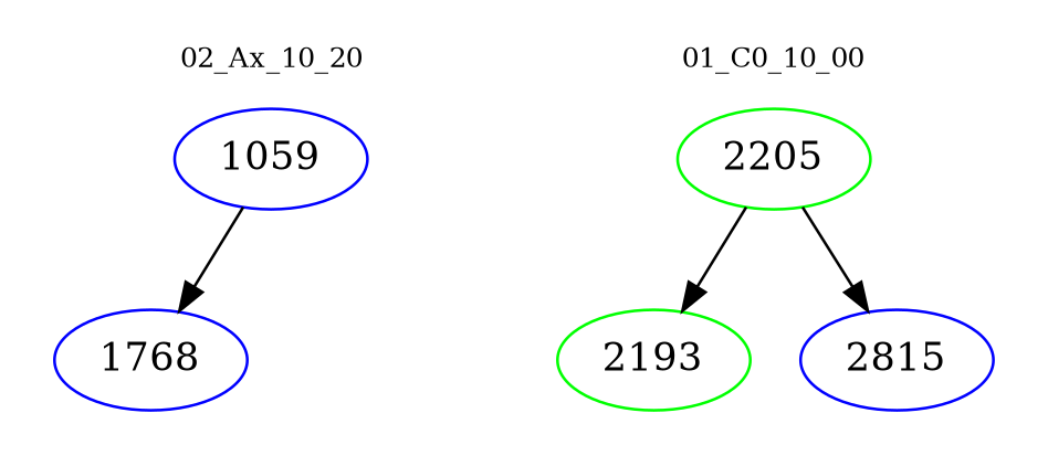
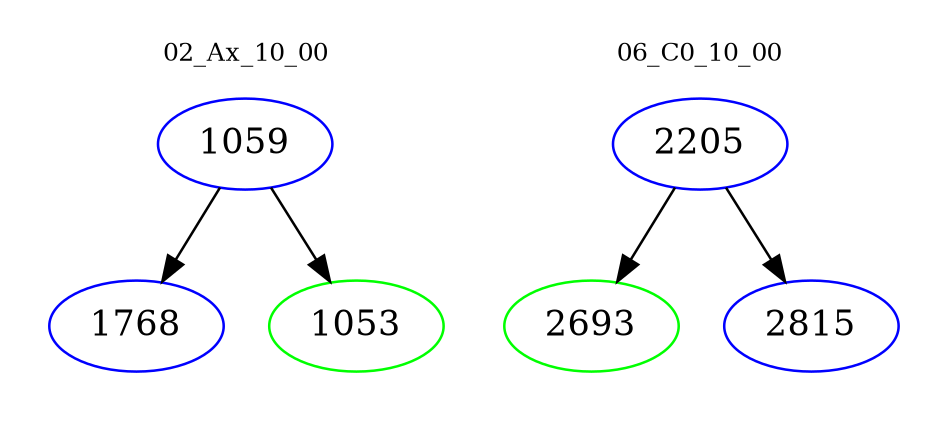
  digraph {
    node [color=blue]
    edge [color=black]
    n1 [label=1059]
    n2 [label=1768]
-   n4 [color=green label=2205]
-   n5 [color=green label=2193]
+   n3 [color=green label=1053]
+   n4 [label=2205]
+   n5 [color=green label=2693]
    n6 [label=2815]
    subgraph cluster_1 {
      color=white
      fontsize=10
-     label="02_Ax_10_20"
+     label="02_Ax_10_00"
      n1
      n2
+     n3
    }
    subgraph cluster_2 {
      color=white
      fontsize=10
-     label="01_C0_10_00"
+     label="06_C0_10_00"
      n4
      n5
      n6
    }
    n1 -> n2
+   n1 -> n3
    n4 -> n5
    n4 -> n6
  }
